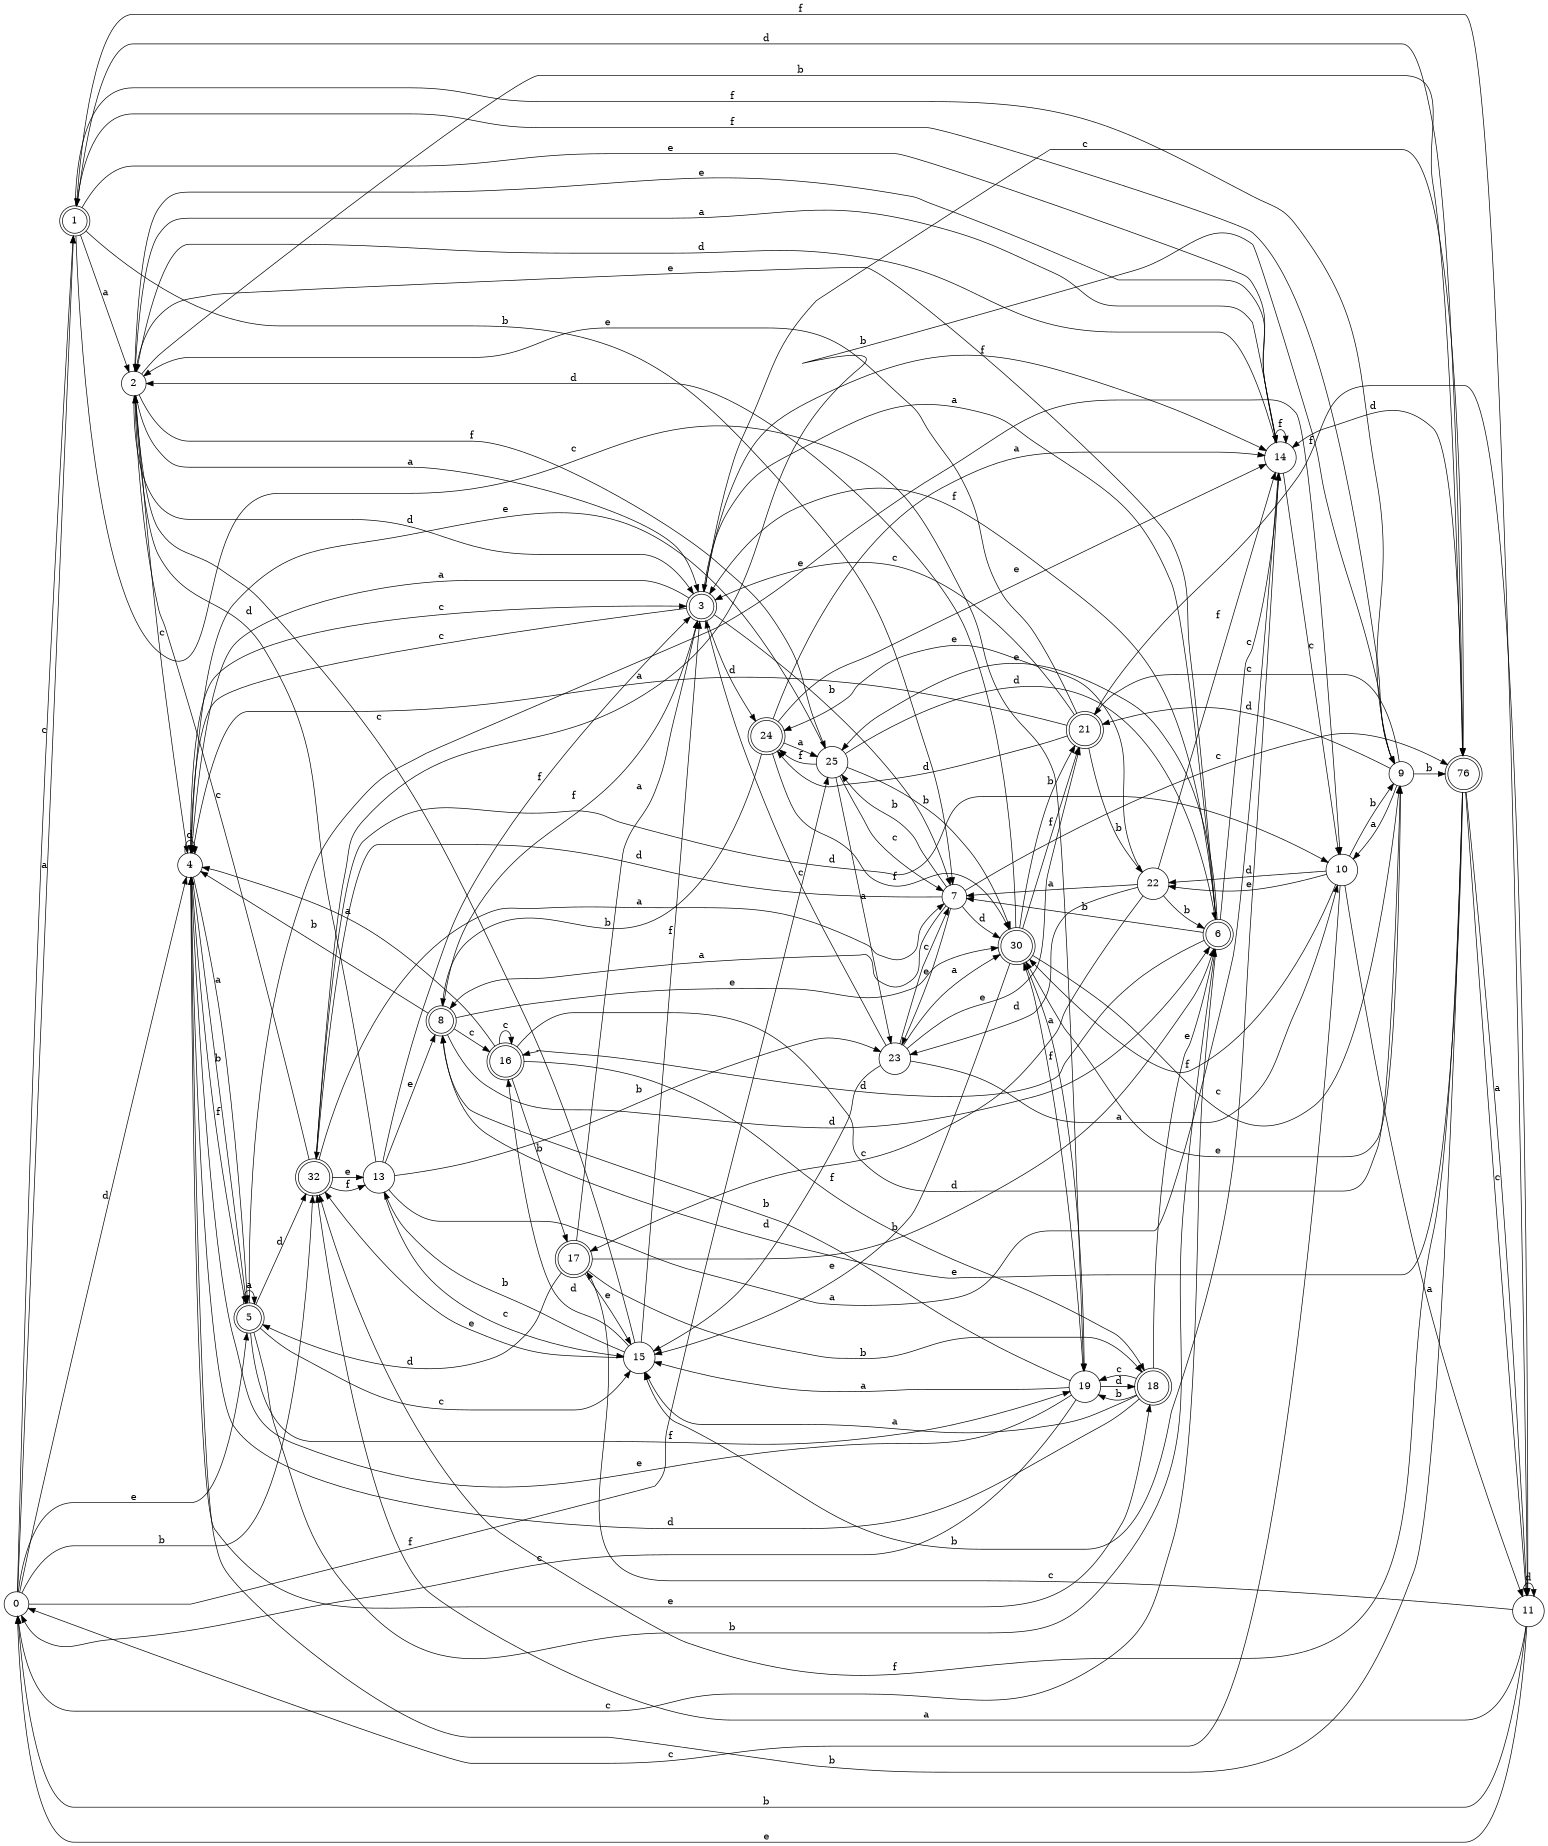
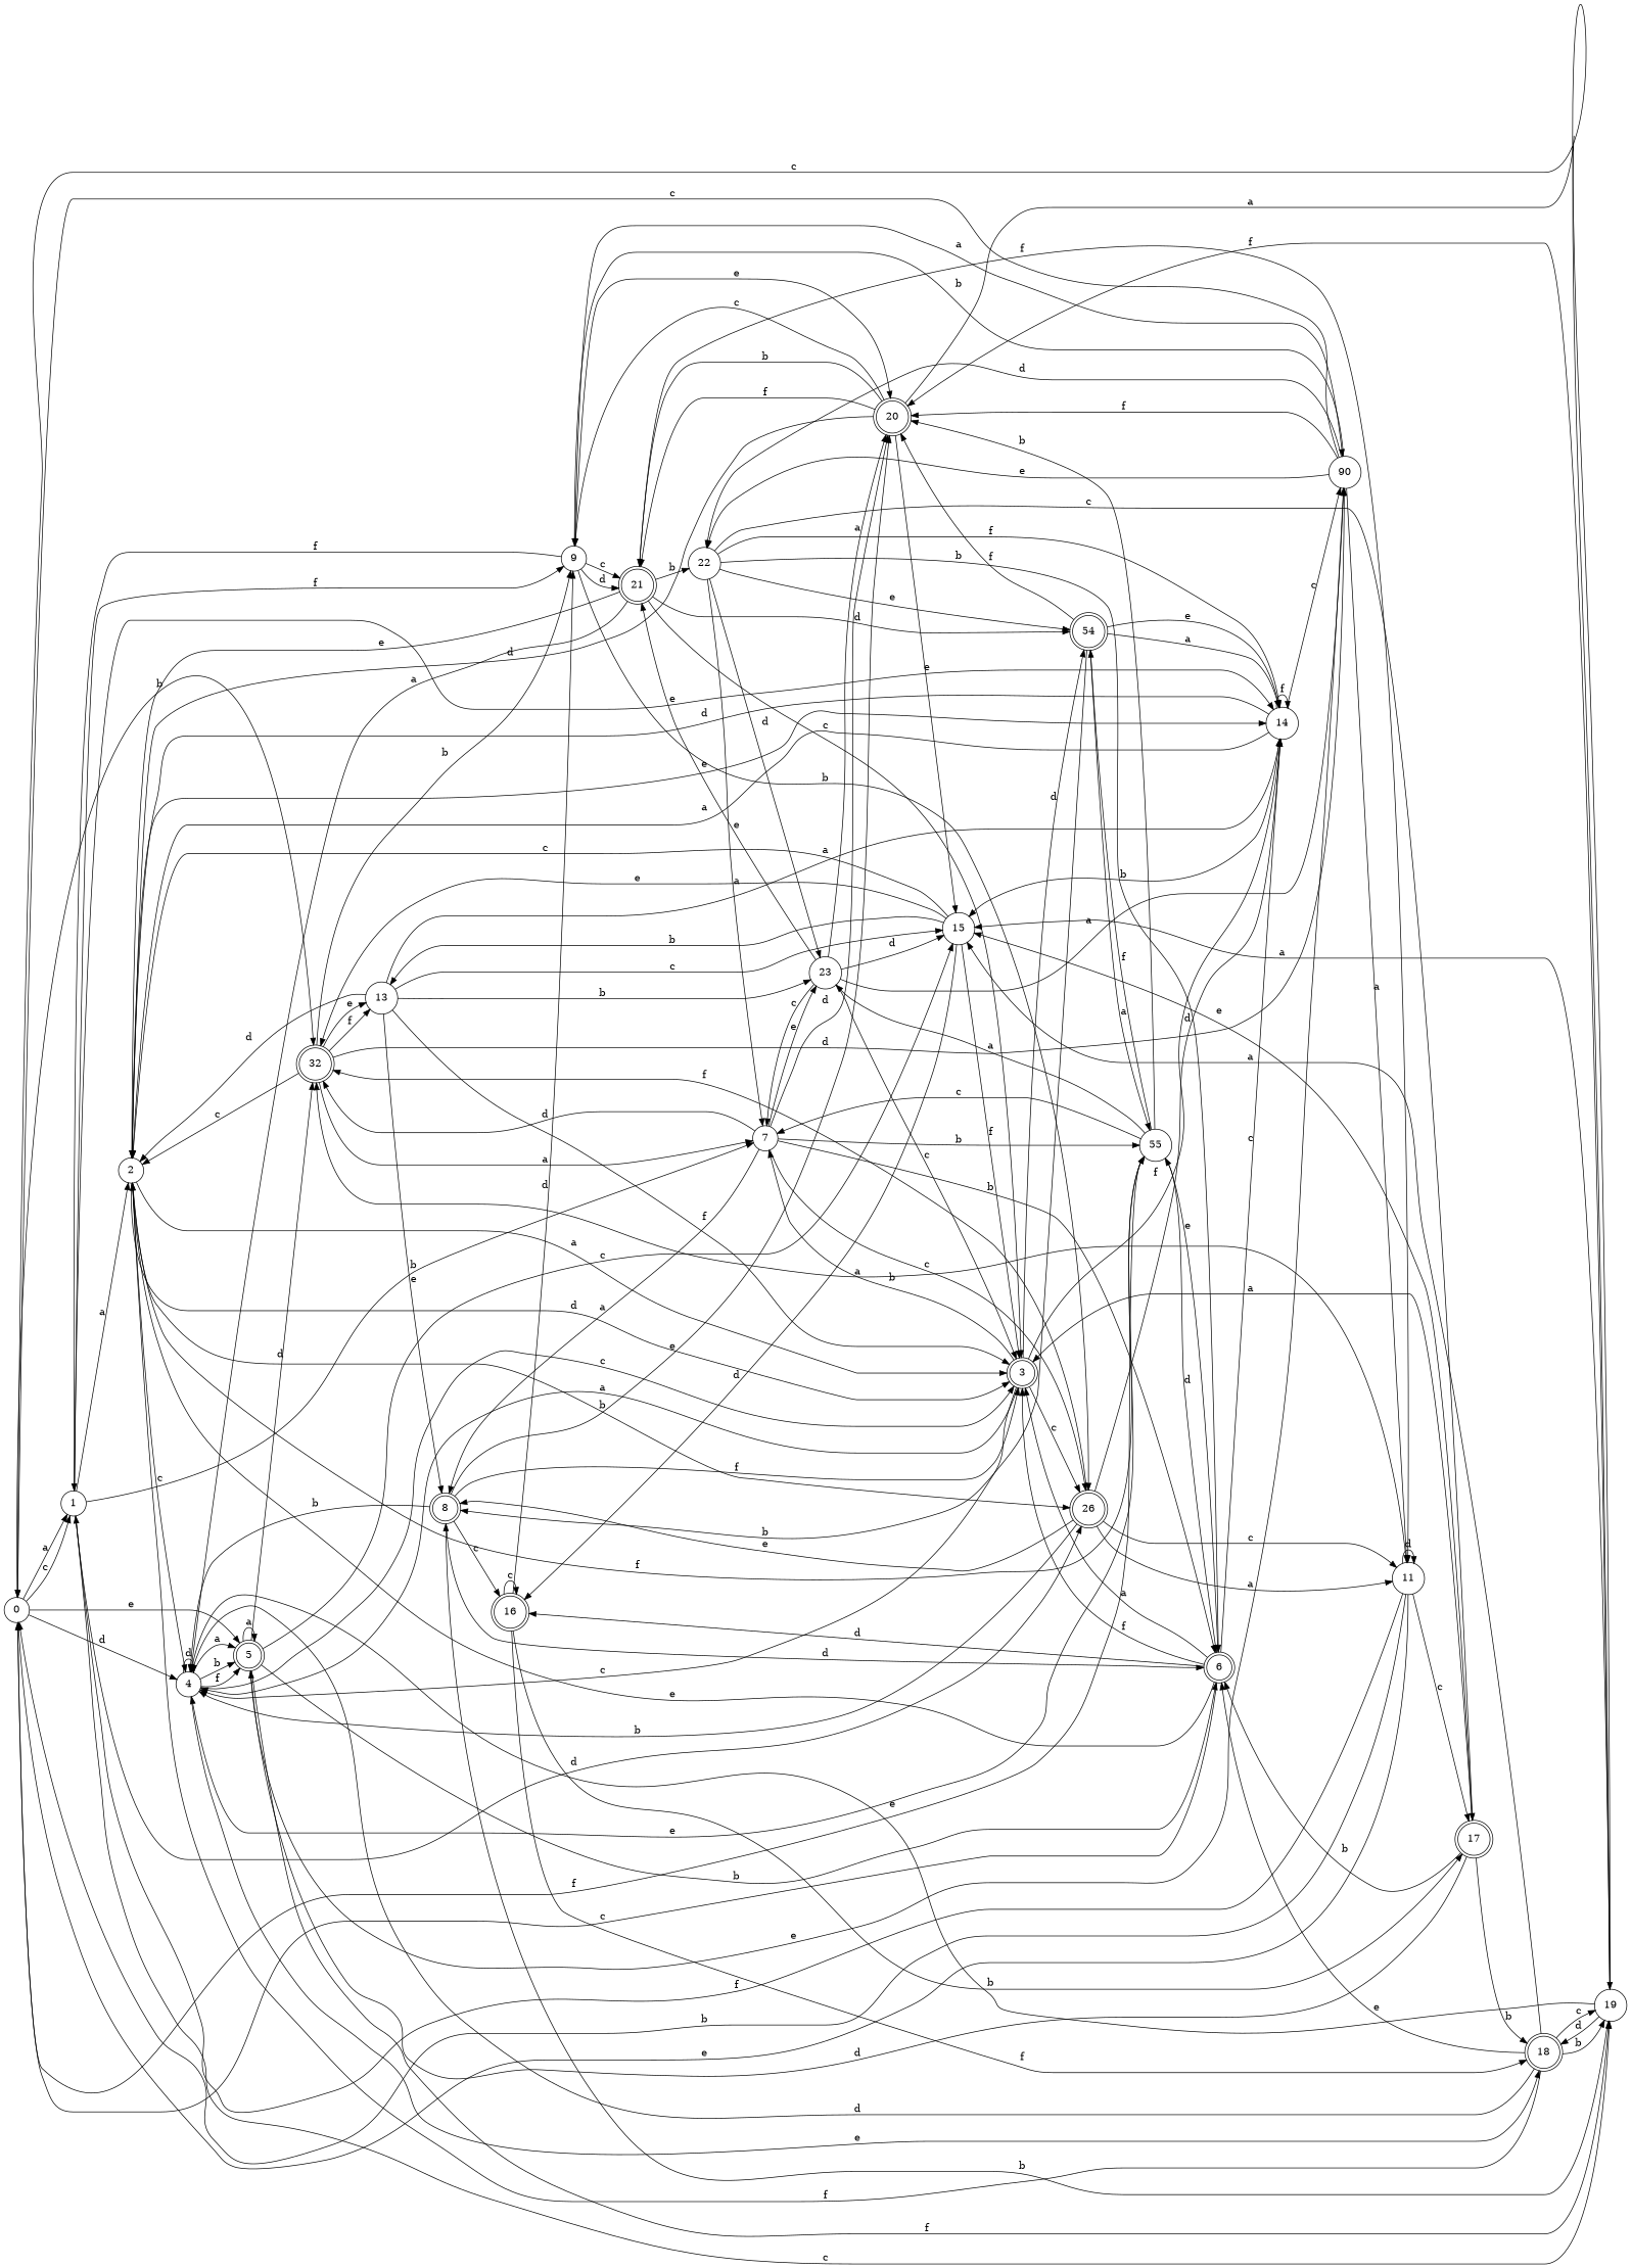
  digraph {
    rankdir=LR
    node [color=black fillcolor=white shape=circle style="rounded,filled"]
    n1 [label=0]
-   n2 [label=1 shape=doublecircle style=filled]
+   n2 [label=1 style=filled]
    n3 [label=4]
    n4 [label=5 shape=doublecircle]
    n5 [label=32 shape=doublecircle]
-   n6 [label=25 style=filled]
+   n6 [label=55 style=filled]
    n7 [label=2 style=filled]
    n8 [label=7 style=filled]
    n9 [label=9 style=filled]
    n10 [label=14 style=filled]
    n11 [label=19]
-   n12 [label=76 shape=doublecircle]
+   n12 [label=26 shape=doublecircle]
    n13 [label=3 shape=doublecircle]
    n14 [label=18 shape=doublecircle]
    n15 [label=6 shape=doublecircle]
-   n16 [label=10 style=filled]
+   n16 [label=90 style=filled]
    n17 [label=15 style=filled]
    n18 [label=13 style=filled]
-   n19 [label=24 shape=doublecircle]
-   n20 [label=30 shape=doublecircle]
+   n19 [label=54 shape=doublecircle]
+   n20 [label=20 shape=doublecircle]
    n21 [label=23 style=filled]
    n22 [label=8 shape=doublecircle]
    n23 [label=21 shape=doublecircle style=filled]
    n24 [label=11 style=filled]
    n25 [label=16 shape=doublecircle]
    n26 [label=22 style=filled]
    n27 [label=17 shape=doublecircle]
    n1 -> n2 [label=a]
    n1 -> n2 [label=c]
    n1 -> n3 [label=d]
    n1 -> n4 [label=e]
    n1 -> n5 [label=b]
    n1 -> n6 [label=f]
    n2 -> n7 [label=a]
    n2 -> n8 [label=b]
    n2 -> n9 [label=f]
    n2 -> n10 [label=e]
    n2 -> n11 [label=c]
    n2 -> n12 [label=d]
    n3 -> n3 [label=d]
    n3 -> n4 [label=a]
    n3 -> n4 [label=b]
    n3 -> n4 [label=f]
    n3 -> n13 [label=c]
    n3 -> n14 [label=e]
    n4 -> n4 [label=a]
    n4 -> n5 [label=d]
    n4 -> n11 [label=f]
    n4 -> n15 [label=b]
    n4 -> n16 [label=e]
    n4 -> n17 [label=c]
    n5 -> n7 [label=c]
    n5 -> n8 [label=a]
    n5 -> n9 [label=b]
    n5 -> n16 [label=d]
    n5 -> n18 [label=e]
    n5 -> n18 [label=f]
    n6 -> n3 [label=e]
    n6 -> n8 [label=c]
    n6 -> n15 [label=d]
    n6 -> n19 [label=f]
    n6 -> n20 [label=b]
    n6 -> n21 [label=a]
    n7 -> n3 [label=c]
    n7 -> n6 [label=f]
    n7 -> n10 [label=e]
    n7 -> n12 [label=b]
    n7 -> n13 [label=a]
    n7 -> n13 [label=d]
    n8 -> n5 [label=d]
    n8 -> n6 [label=b]
    n8 -> n12 [label=c]
    n8 -> n20 [label=d]
    n8 -> n21 [label=e]
    n8 -> n22 [label=a]
    n9 -> n2 [label=f]
    n9 -> n12 [label=b]
    n9 -> n16 [label=a]
    n9 -> n20 [label=e]
    n9 -> n23 [label=c]
    n9 -> n23 [label=d]
    n10 -> n7 [label=a]
    n10 -> n7 [label=d]
    n10 -> n10 [label=f]
    n10 -> n16 [label=c]
    n10 -> n17 [label=b]
    n11 -> n1 [label=c]
    n11 -> n3 [label=e]
    n11 -> n14 [label=d]
    n11 -> n17 [label=a]
    n11 -> n20 [label=f]
    n11 -> n22 [label=b]
    n12 -> n3 [label=b]
    n12 -> n5 [label=f]
    n12 -> n10 [label=d]
    n12 -> n22 [label=e]
    n12 -> n24 [label=a]
    n12 -> n24 [label=c]
    n13 -> n3 [label=a]
    n13 -> n3 [label=c]
    n13 -> n8 [label=b]
    n13 -> n10 [label=f]
    n13 -> n12 [label=c]
    n13 -> n19 [label=d]
    n14 -> n3 [label=d]
+   n14 -> n7 [label=f]
    n14 -> n11 [label=b]
    n14 -> n11 [label=c]
    n14 -> n15 [label=e]
    n14 -> n17 [label=a]
    n15 -> n1 [label=c]
    n15 -> n6 [label=e]
    n15 -> n7 [label=e]
-   n15 -> n8 [label=b]
+   n8 -> n15 [label=b]
    n15 -> n10 [label=c]
    n15 -> n13 [label=a]
    n15 -> n13 [label=f]
    n15 -> n25 [label=d]
    n16 -> n1 [label=c]
    n16 -> n9 [label=b]
    n16 -> n20 [label=f]
    n16 -> n24 [label=a]
    n16 -> n26 [label=d]
    n16 -> n26 [label=e]
    n17 -> n5 [label=e]
    n17 -> n7 [label=c]
    n17 -> n13 [label=f]
    n17 -> n18 [label=b]
    n17 -> n25 [label=d]
    n18 -> n7 [label=d]
    n18 -> n10 [label=a]
    n18 -> n13 [label=f]
    n18 -> n17 [label=c]
    n18 -> n21 [label=b]
    n18 -> n22 [label=e]
    n19 -> n6 [label=a]
    n19 -> n10 [label=a]
    n19 -> n10 [label=e]
    n19 -> n20 [label=f]
    n19 -> n22 [label=b]
    n20 -> n7 [label=d]
    n20 -> n9 [label=c]
    n20 -> n11 [label=a]
    n20 -> n17 [label=e]
    n20 -> n23 [label=b]
    n20 -> n23 [label=f]
    n21 -> n8 [label=c]
    n21 -> n13 [label=c]
    n21 -> n16 [label=a]
    n21 -> n17 [label=d]
    n21 -> n20 [label=a]
    n21 -> n23 [label=e]
    n22 -> n3 [label=b]
    n22 -> n13 [label=f]
    n22 -> n15 [label=d]
    n22 -> n20 [label=e]
    n22 -> n25 [label=c]
    n23 -> n3 [label=a]
    n23 -> n7 [label=e]
    n23 -> n13 [label=c]
    n23 -> n19 [label=d]
    n23 -> n24 [label=f]
    n23 -> n26 [label=b]
    n24 -> n1 [label=b]
    n24 -> n1 [label=e]
    n24 -> n2 [label=f]
    n24 -> n5 [label=a]
    n24 -> n24 [label=d]
    n24 -> n27 [label=c]
-   n25 -> n3 [label=a]
    n25 -> n9 [label=d]
    n25 -> n14 [label=f]
    n25 -> n25 [label=c]
    n25 -> n27 [label=b]
    n26 -> n8 [label=a]
    n26 -> n10 [label=f]
    n26 -> n15 [label=b]
    n26 -> n19 [label=e]
    n26 -> n21 [label=d]
    n26 -> n27 [label=c]
    n27 -> n4 [label=d]
    n27 -> n13 [label=a]
    n27 -> n14 [label=b]
    n27 -> n15 [label=b]
    n27 -> n17 [label=e]
  }
